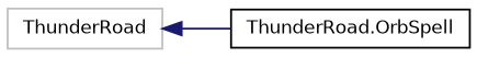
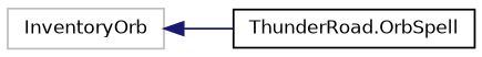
  digraph {
    rankdir=LR
    node [fillcolor=white fontname=Helvetica fontsize=10 shape=record style=filled]
-   n1 [color=grey75 height=0.2 label=ThunderRoad width=0.4]
+   n1 [color=grey75 height=0.2 label=InventoryOrb width=0.4]
    n2 [color=black height=0.2 label="ThunderRoad.OrbSpell" width=0.4]
    n1 -> n2 [color=midnightblue dir=back fontname=Helvetica fontsize=10 labelfontname=Helvetica labelfontsize=10 style=solid]
  }
